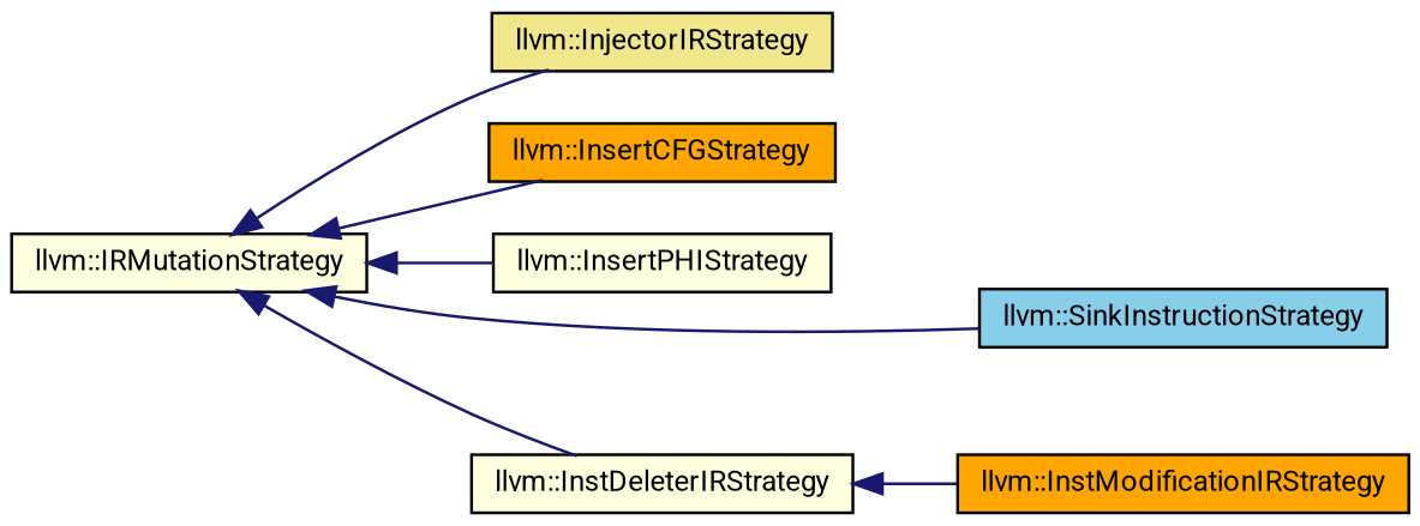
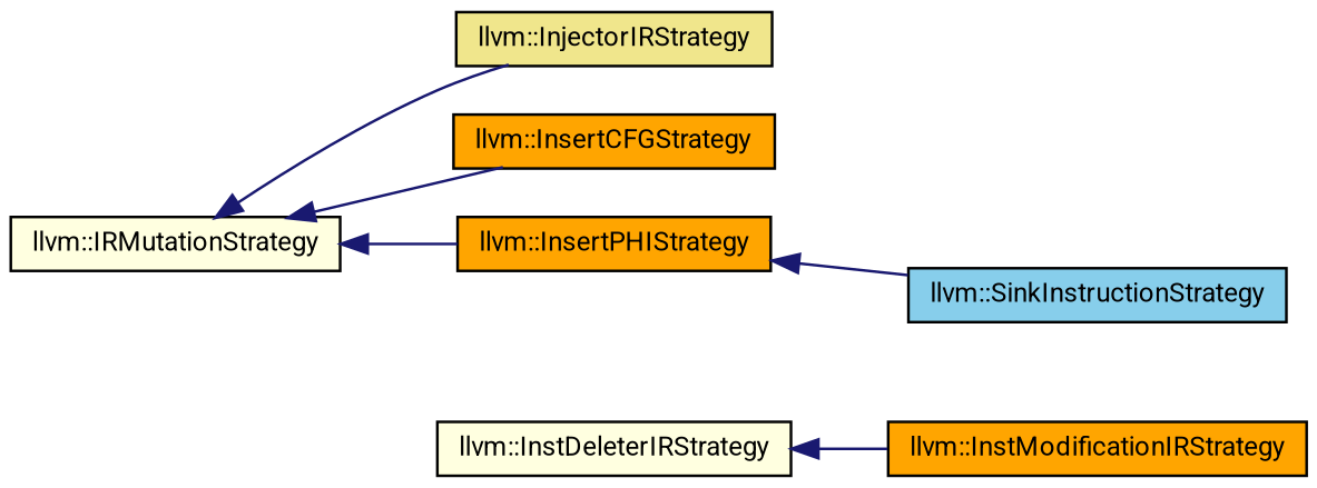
  digraph {
    fontname=Roboto
    rankdir=LR
    node [color=black fillcolor=lightyellow fontname=Roboto fontsize=10 shape=record style=filled]
    edge [color=midnightblue dir=back fontname=Roboto fontsize=10 labelfontname=Helvetica labelfontsize=10 style=solid]
    n1 [fontcolor=black height=0.2 label="llvm::IRMutationStrategy" width=0.4]
    n2 [fillcolor=khaki height=0.2 label="llvm::InjectorIRStrategy" width=0.4]
    n3 [fillcolor=orange height=0.2 label="llvm::InsertCFGStrategy" width=0.4]
-   n4 [height=0.2 label="llvm::InsertPHIStrategy" width=0.4]
+   n4 [fillcolor=orange height=0.2 label="llvm::InsertPHIStrategy" width=0.4]
    n5 [height=0.2 label="llvm::InstDeleterIRStrategy" width=0.4]
    n6 [fillcolor=skyblue height=0.2 label="llvm::SinkInstructionStrategy" width=0.4]
    n7 [fillcolor=orange height=0.2 label="llvm::InstModificationIRStrategy" width=0.4]
    n1 -> n2
    n1 -> n3
    n1 -> n4
-   n1 -> n5
-   n1 -> n6
+   n4 -> n6
    n5 -> n7
  }
